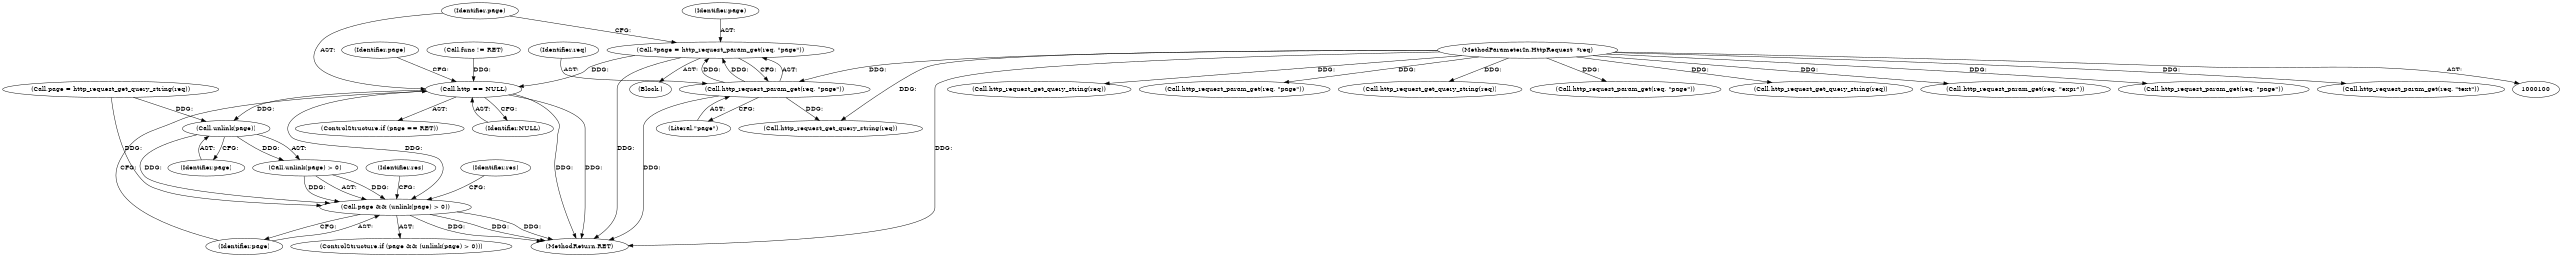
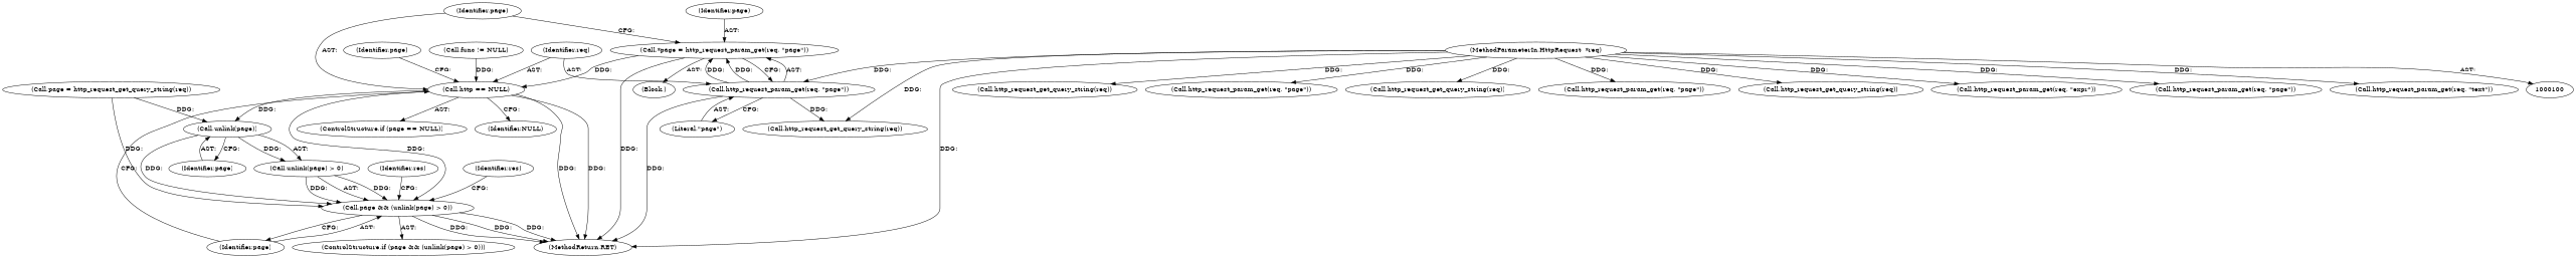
  digraph {
    n1 [label="(Call,*page = http_request_param_get(req, \"page\"))"]
    n2 [label="(Call,http_request_param_get(req, \"page\"))"]
    n3 [label="(Call,http == NULL)"]
    n4 [label="(MethodReturn,RET)"]
    n5 [label="(Block,)"]
    n6 [label="(Call,http_request_get_query_string(req))"]
    n7 [label="(Literal,\"page\")"]
    n8 [label="(Call,page && (unlink(page) > 0))"]
    n9 [label="(Call,unlink(page))"]
-   n10 [label="(ControlStructure,if (page == RET))"]
+   n10 [label="(ControlStructure,if (page == NULL))"]
    n11 [label="(Identifier,NULL)"]
    n12 [label="(MethodParameterIn,HttpRequest  *req)"]
    n13 [label="(Call,http_request_get_query_string(req))"]
    n14 [label="(Call,http_request_param_get(req, \"page\"))"]
    n15 [label="(Call,http_request_get_query_string(req))"]
    n16 [label="(Call,http_request_param_get(req, \"page\"))"]
    n17 [label="(Call,http_request_get_query_string(req))"]
    n18 [label="(Call,http_request_param_get(req, \"expr\"))"]
    n19 [label="(Call,http_request_param_get(req, \"page\"))"]
    n20 [label="(Call,http_request_param_get(req, \"text\"))"]
    1000100
    n22 [label="(Identifier,page)"]
    n23 [label="(ControlStructure,if (page && (unlink(page) > 0)))"]
    n24 [label="(Call,unlink(page) > 0)"]
    n25 [label="(Identifier,page)"]
    n26 [label="(Identifier,res)"]
-   n27 [label="(Call,func != RET)"]
+   n27 [label="(Call,func != NULL)"]
    n28 [label="(Identifier,page)"]
    n29 [label="(Identifier,page)"]
    n30 [label="(Identifier,res)"]
    n31 [label="(Call,page = http_request_get_query_string(req))"]
    n32 [label="(Identifier,req)"]
    n33 [label="(Identifier,page)"]
    n1 -> n2 [label="CFG: "]
    n1 -> n3 [label="DDG: "]
    n1 -> n4 [label="DDG: "]
    n1 -> n5 [label="AST: "]
    n2 -> n1 [label="AST: "]
    n2 -> n1 [label="DDG: "]
    n2 -> n1 [label="DDG: "]
    n2 -> n4 [label="DDG: "]
    n2 -> n6 [label="DDG: "]
    n2 -> n7 [label="CFG: "]
    n3 -> n4 [label="DDG: "]
    n3 -> n4 [label="DDG: "]
    n3 -> n8 [label="DDG: "]
    n3 -> n9 [label="DDG: "]
    n3 -> n10 [label="AST: "]
    n3 -> n11 [label="CFG: "]
    n7 -> n2 [label="AST: "]
    n8 -> n4 [label="DDG: "]
    n8 -> n4 [label="DDG: "]
    n8 -> n4 [label="DDG: "]
    n8 -> n22 [label="CFG: "]
    n8 -> n23 [label="AST: "]
    n9 -> n8 [label="DDG: "]
    n9 -> n24 [label="AST: "]
    n9 -> n24 [label="DDG: "]
    n9 -> n25 [label="CFG: "]
-   n11 -> n3 [label="AST: "]
+   n32 -> n3 [label="AST: "]
    n12 -> n2 [label="DDG: "]
    n12 -> n4 [label="DDG: "]
    n12 -> n6 [label="DDG: "]
    n12 -> n13 [label="DDG: "]
    n12 -> n14 [label="DDG: "]
    n12 -> n15 [label="DDG: "]
    n12 -> n16 [label="DDG: "]
    n12 -> n17 [label="DDG: "]
    n12 -> n18 [label="DDG: "]
    n12 -> n19 [label="DDG: "]
    n12 -> n20 [label="DDG: "]
    n12 -> 1000100 [label="AST: "]
    n22 -> n3 [label="CFG: "]
    n22 -> n8 [label="AST: "]
    n24 -> n8 [label="AST: "]
    n24 -> n8 [label="DDG: "]
    n24 -> n8 [label="DDG: "]
    n25 -> n9 [label="AST: "]
    n26 -> n8 [label="CFG: "]
    n27 -> n3 [label="DDG: "]
    n28 -> n1 [label="AST: "]
    n29 -> n3 [label="CFG: "]
    n30 -> n8 [label="CFG: "]
    n31 -> n8 [label="DDG: "]
    n31 -> n9 [label="DDG: "]
    n32 -> n2 [label="AST: "]
    n33 -> n1 [label="CFG: "]
    n33 -> n3 [label="AST: "]
  }
